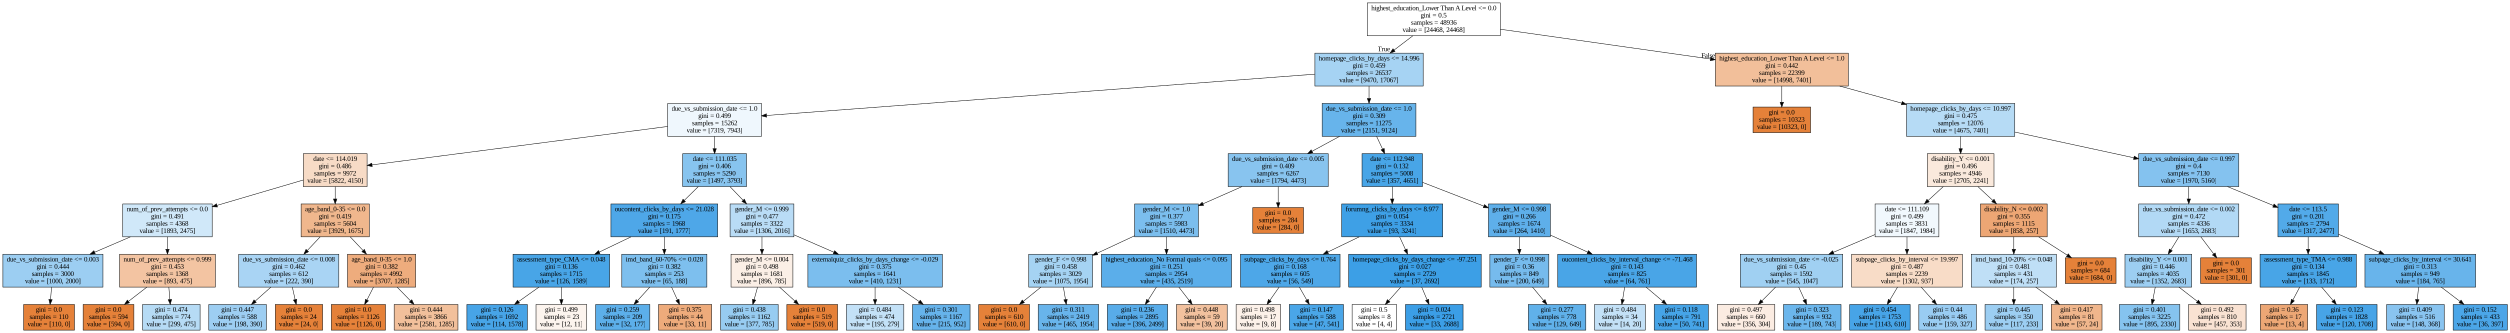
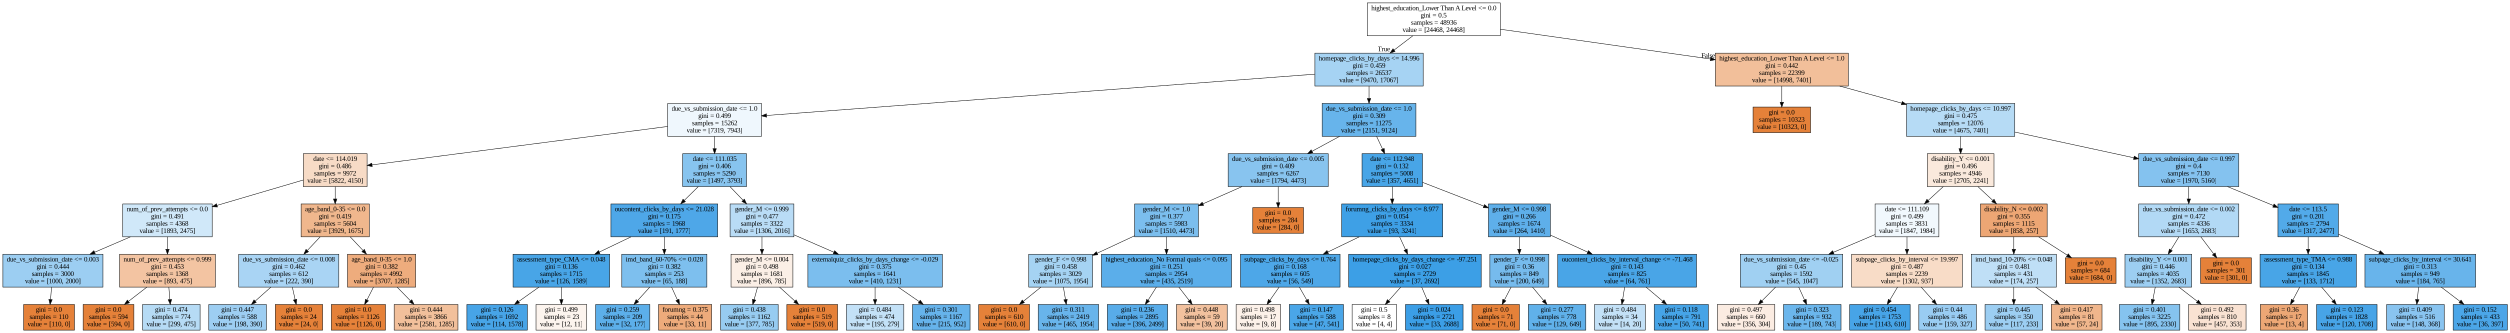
  digraph {
    fontname="Liberation Serif"
    node [color=black fillcolor="#e58139ff" fontname="Liberation Serif" shape=box style=filled]
    edge [fontname="Liberation Serif"]
    n1 [fillcolor="#e5813900" label="highest_education_Lower Than A Level <= 0.0\ngini = 0.5\nsamples = 48936\nvalue = [24468, 24468]"]
    n2 [fillcolor="#399de572" label="homepage_clicks_by_days <= 14.996\ngini = 0.459\nsamples = 26537\nvalue = [9470, 17067]"]
    n3 [fillcolor="#e5813981" label="highest_education_Lower Than A Level <= 1.0\ngini = 0.442\nsamples = 22399\nvalue = [14998, 7401]"]
    n4 [fillcolor="#399de514" label="due_vs_submission_date <= 1.0\ngini = 0.499\nsamples = 15262\nvalue = [7319, 7943]"]
    n5 [fillcolor="#399de5c3" label="due_vs_submission_date <= 1.0\ngini = 0.309\nsamples = 11275\nvalue = [2151, 9124]"]
    n6 [label="gini = 0.0\nsamples = 10323\nvalue = [10323, 0]"]
    n7 [fillcolor="#399de55e" label="homepage_clicks_by_days <= 10.997\ngini = 0.475\nsamples = 12076\nvalue = [4675, 7401]"]
    n8 [fillcolor="#e5813949" label="date <= 114.019\ngini = 0.486\nsamples = 9972\nvalue = [5822, 4150]"]
    n9 [fillcolor="#399de59a" label="date <= 111.035\ngini = 0.406\nsamples = 5290\nvalue = [1497, 3793]"]
    n10 [fillcolor="#399de599" label="due_vs_submission_date <= 0.005\ngini = 0.409\nsamples = 6267\nvalue = [1794, 4473]"]
    n11 [fillcolor="#399de5eb" label="date <= 112.948\ngini = 0.132\nsamples = 5008\nvalue = [357, 4651]"]
    n12 [fillcolor="#399de53c" label="num_of_prev_attempts <= 0.0\ngini = 0.491\nsamples = 4368\nvalue = [1893, 2475]"]
    n13 [fillcolor="#e5813992" label="age_band_0-35 <= 0.0\ngini = 0.419\nsamples = 5604\nvalue = [3929, 1675]"]
    n14 [fillcolor="#399de5e4" label="oucontent_clicks_by_days <= 21.028\ngini = 0.175\nsamples = 1968\nvalue = [191, 1777]"]
    n15 [fillcolor="#399de55a" label="gender_M <= 0.999\ngini = 0.477\nsamples = 3322\nvalue = [1306, 2016]"]
    n16 [fillcolor="#399de57f" label="due_vs_submission_date <= 0.003\ngini = 0.444\nsamples = 3000\nvalue = [1000, 2000]"]
    n17 [fillcolor="#e5813977" label="num_of_prev_attempts <= 0.999\ngini = 0.453\nsamples = 1368\nvalue = [893, 475]"]
    n18 [fillcolor="#399de56e" label="due_vs_submission_date <= 0.008\ngini = 0.462\nsamples = 612\nvalue = [222, 390]"]
    n19 [fillcolor="#e58139a7" label="age_band_0-35 <= 1.0\ngini = 0.382\nsamples = 4992\nvalue = [3707, 1285]"]
    n20 [label="gini = 0.0\nsamples = 110\nvalue = [110, 0]"]
    n21 [label="gini = 0.0\nsamples = 594\nvalue = [594, 0]"]
    n22 [fillcolor="#399de55e" label="gini = 0.474\nsamples = 774\nvalue = [299, 475]"]
    n23 [fillcolor="#399de57e" label="gini = 0.447\nsamples = 588\nvalue = [198, 390]"]
    n24 [label="gini = 0.0\nsamples = 24\nvalue = [24, 0]"]
    n25 [label="gini = 0.0\nsamples = 1126\nvalue = [1126, 0]"]
    n26 [fillcolor="#e5813980" label="gini = 0.444\nsamples = 3866\nvalue = [2581, 1285]"]
    n27 [fillcolor="#399de5eb" label="assessment_type_CMA <= 0.048\ngini = 0.136\nsamples = 1715\nvalue = [126, 1589]"]
    n28 [fillcolor="#399de5a7" label="imd_band_60-70% <= 0.028\ngini = 0.382\nsamples = 253\nvalue = [65, 188]"]
    n29 [fillcolor="#e5813920" label="gender_M <= 0.004\ngini = 0.498\nsamples = 1681\nvalue = [896, 785]"]
    n30 [fillcolor="#399de5aa" label="externalquiz_clicks_by_days_change <= -0.029\ngini = 0.375\nsamples = 1641\nvalue = [410, 1231]"]
    n31 [fillcolor="#399de5ed" label="gini = 0.126\nsamples = 1692\nvalue = [114, 1578]"]
    n32 [fillcolor="#e5813915" label="gini = 0.499\nsamples = 23\nvalue = [12, 11]"]
    n33 [fillcolor="#399de5d1" label="gini = 0.259\nsamples = 209\nvalue = [32, 177]"]
-   n34 [fillcolor="#e58139aa" label="gini = 0.375\nsamples = 44\nvalue = [33, 11]"]
+   n34 [fillcolor="#e58139aa" label="forumng = 0.375\nsamples = 44\nvalue = [33, 11]"]
    n35 [fillcolor="#399de585" label="gini = 0.438\nsamples = 1162\nvalue = [377, 785]"]
    n36 [label="gini = 0.0\nsamples = 519\nvalue = [519, 0]"]
    n37 [fillcolor="#399de54d" label="gini = 0.484\nsamples = 474\nvalue = [195, 279]"]
    n38 [fillcolor="#399de5c5" label="gini = 0.301\nsamples = 1167\nvalue = [215, 952]"]
    n39 [fillcolor="#399de5a9" label="gender_M <= 1.0\ngini = 0.377\nsamples = 5983\nvalue = [1510, 4473]"]
    n40 [label="gini = 0.0\nsamples = 284\nvalue = [284, 0]"]
    n41 [fillcolor="#399de5f8" label="forumng_clicks_by_days <= 8.977\ngini = 0.054\nsamples = 3334\nvalue = [93, 3241]"]
    n42 [fillcolor="#399de5cf" label="gender_M <= 0.998\ngini = 0.266\nsamples = 1674\nvalue = [264, 1410]"]
    n43 [fillcolor="#399de573" label="gender_F <= 0.998\ngini = 0.458\nsamples = 3029\nvalue = [1075, 1954]"]
    n44 [fillcolor="#399de5d3" label="highest_education_No Formal quals <= 0.095\ngini = 0.251\nsamples = 2954\nvalue = [435, 2519]"]
    n45 [label="gini = 0.0\nsamples = 610\nvalue = [610, 0]"]
    n46 [fillcolor="#399de5c2" label="gini = 0.311\nsamples = 2419\nvalue = [465, 1954]"]
    n47 [fillcolor="#399de5d7" label="gini = 0.236\nsamples = 2895\nvalue = [396, 2499]"]
    n48 [fillcolor="#e581397c" label="gini = 0.448\nsamples = 59\nvalue = [39, 20]"]
    n49 [fillcolor="#399de5e5" label="subpage_clicks_by_days <= 0.764\ngini = 0.168\nsamples = 605\nvalue = [56, 549]"]
    n50 [fillcolor="#399de5fb" label="homepage_clicks_by_days_change <= -97.251\ngini = 0.027\nsamples = 2729\nvalue = [37, 2692]"]
    n51 [fillcolor="#399de5b0" label="gender_F <= 0.998\ngini = 0.36\nsamples = 849\nvalue = [200, 649]"]
    n52 [fillcolor="#399de5ea" label="oucontent_clicks_by_interval_change <= -71.468\ngini = 0.143\nsamples = 825\nvalue = [64, 761]"]
    n53 [fillcolor="#e581391c" label="gini = 0.498\nsamples = 17\nvalue = [9, 8]"]
    n54 [fillcolor="#399de5e9" label="gini = 0.147\nsamples = 588\nvalue = [47, 541]"]
    n55 [fillcolor="#e5813900" label="gini = 0.5\nsamples = 8\nvalue = [4, 4]"]
    n56 [fillcolor="#399de5fc" label="gini = 0.024\nsamples = 2721\nvalue = [33, 2688]"]
+   n57 [label="gini = 0.0\nsamples = 71\nvalue = [71, 0]"]
    n58 [fillcolor="#399de5cc" label="gini = 0.277\nsamples = 778\nvalue = [129, 649]"]
    n59 [fillcolor="#399de54d" label="gini = 0.484\nsamples = 34\nvalue = [14, 20]"]
    n60 [fillcolor="#399de5ee" label="gini = 0.118\nsamples = 791\nvalue = [50, 741]"]
    n61 [fillcolor="#e581392c" label="disability_Y <= 0.001\ngini = 0.496\nsamples = 4946\nvalue = [2705, 2241]"]
    n62 [fillcolor="#399de59e" label="due_vs_submission_date <= 0.997\ngini = 0.4\nsamples = 7130\nvalue = [1970, 5160]"]
    n63 [fillcolor="#399de512" label="date <= 111.109\ngini = 0.499\nsamples = 3831\nvalue = [1847, 1984]"]
    n64 [fillcolor="#e58139b3" label="disability_N <= 0.002\ngini = 0.355\nsamples = 1115\nvalue = [858, 257]"]
    n65 [fillcolor="#399de562" label="due_vs_submission_date <= 0.002\ngini = 0.472\nsamples = 4336\nvalue = [1653, 2683]"]
    n66 [fillcolor="#399de5de" label="date <= 113.5\ngini = 0.201\nsamples = 2794\nvalue = [317, 2477]"]
    n67 [fillcolor="#399de57a" label="due_vs_submission_date <= -0.025\ngini = 0.45\nsamples = 1592\nvalue = [545, 1047]"]
    n68 [fillcolor="#e5813947" label="subpage_clicks_by_interval <= 19.997\ngini = 0.487\nsamples = 2239\nvalue = [1302, 937]"]
    n69 [fillcolor="#399de552" label="imd_band_10-20% <= 0.048\ngini = 0.481\nsamples = 431\nvalue = [174, 257]"]
    n70 [label="gini = 0.0\nsamples = 684\nvalue = [684, 0]"]
    n71 [fillcolor="#e5813925" label="gini = 0.497\nsamples = 660\nvalue = [356, 304]"]
    n72 [fillcolor="#399de5be" label="gini = 0.323\nsamples = 932\nvalue = [189, 743]"]
    n73 [fillcolor="#399de5ed" label="gini = 0.454\nsamples = 1753\nvalue = [1143, 610]"]
    n74 [fillcolor="#399de583" label="gini = 0.44\nsamples = 486\nvalue = [159, 327]"]
    n75 [fillcolor="#399de57f" label="gini = 0.445\nsamples = 350\nvalue = [117, 233]"]
    n76 [fillcolor="#e5813994" label="gini = 0.417\nsamples = 81\nvalue = [57, 24]"]
    n77 [fillcolor="#399de57f" label="disability_Y <= 0.001\ngini = 0.446\nsamples = 4035\nvalue = [1352, 2683]"]
    n78 [label="gini = 0.0\nsamples = 301\nvalue = [301, 0]"]
    n79 [fillcolor="#399de5eb" label="assessment_type_TMA <= 0.988\ngini = 0.134\nsamples = 1845\nvalue = [133, 1712]"]
    n80 [fillcolor="#399de5c2" label="subpage_clicks_by_interval <= 30.641\ngini = 0.313\nsamples = 949\nvalue = [184, 765]"]
    n81 [fillcolor="#399de59d" label="gini = 0.401\nsamples = 3225\nvalue = [895, 2330]"]
    n82 [fillcolor="#e581393a" label="gini = 0.492\nsamples = 810\nvalue = [457, 353]"]
    n83 [fillcolor="#e58139b1" label="gini = 0.36\nsamples = 17\nvalue = [13, 4]"]
    n84 [fillcolor="#399de5ed" label="gini = 0.123\nsamples = 1828\nvalue = [120, 1708]"]
    n85 [fillcolor="#399de598" label="gini = 0.409\nsamples = 516\nvalue = [148, 368]"]
    n86 [fillcolor="#399de5e8" label="gini = 0.152\nsamples = 433\nvalue = [36, 397]"]
    n1 -> n2 [headlabel=True labelangle=45 labeldistance=2.5]
    n1 -> n3 [headlabel=False labelangle=-45 labeldistance=2.5]
    n2 -> n4
    n2 -> n5
    n3 -> n6
    n3 -> n7
    n4 -> n8
    n4 -> n9
    n5 -> n10
    n5 -> n11
    n7 -> n61
    n7 -> n62
    n8 -> n12
    n8 -> n13
    n9 -> n14
    n9 -> n15
    n10 -> n39
    n10 -> n40
    n11 -> n41
    n11 -> n42
    n12 -> n16
    n12 -> n17
    n13 -> n18
    n13 -> n19
    n14 -> n27
    n14 -> n28
    n15 -> n29
    n15 -> n30
    n16 -> n20
    n17 -> n21
    n17 -> n22
    n18 -> n23
    n18 -> n24
    n19 -> n25
    n19 -> n26
    n27 -> n31
    n27 -> n32
    n28 -> n33
    n28 -> n34
    n29 -> n35
    n29 -> n36
    n30 -> n37
    n30 -> n38
    n39 -> n43
    n39 -> n44
    n41 -> n49
    n41 -> n50
    n42 -> n51
    n42 -> n52
    n43 -> n45
    n43 -> n46
    n44 -> n47
    n44 -> n48
    n49 -> n53
    n49 -> n54
    n50 -> n55
    n50 -> n56
+   n51 -> n57
    n51 -> n58
    n52 -> n59
    n52 -> n60
    n61 -> n63
    n61 -> n64
    n62 -> n65
    n62 -> n66
    n63 -> n67
    n63 -> n68
    n64 -> n69
    n64 -> n70
    n65 -> n77
    n65 -> n78
    n66 -> n79
    n66 -> n80
    n67 -> n71
    n67 -> n72
    n68 -> n73
    n68 -> n74
    n69 -> n75
    n69 -> n76
    n77 -> n81
    n77 -> n82
    n79 -> n83
    n79 -> n84
    n80 -> n85
    n80 -> n86
  }
